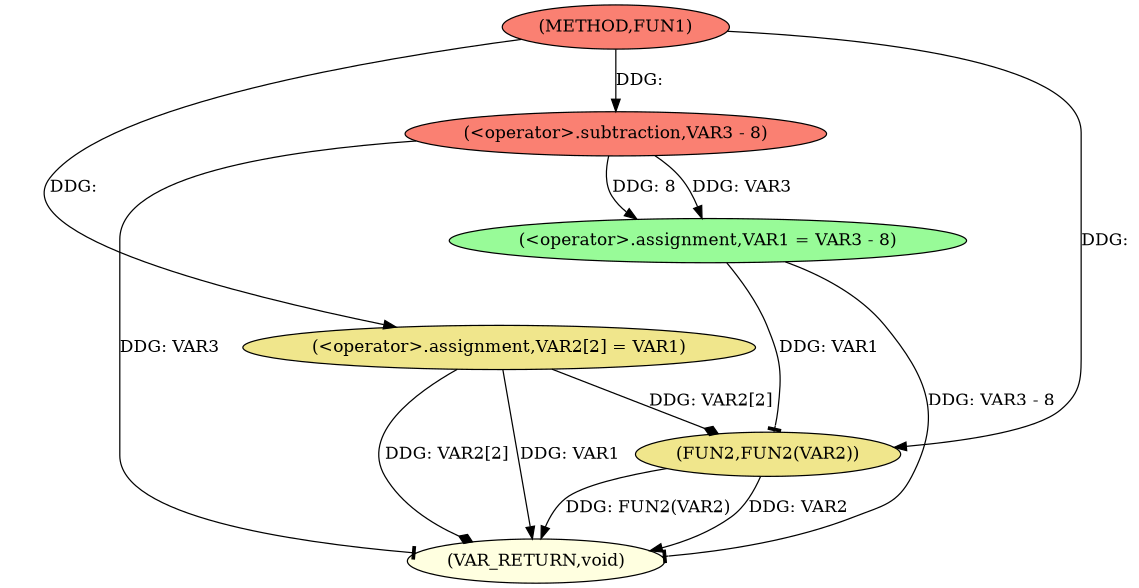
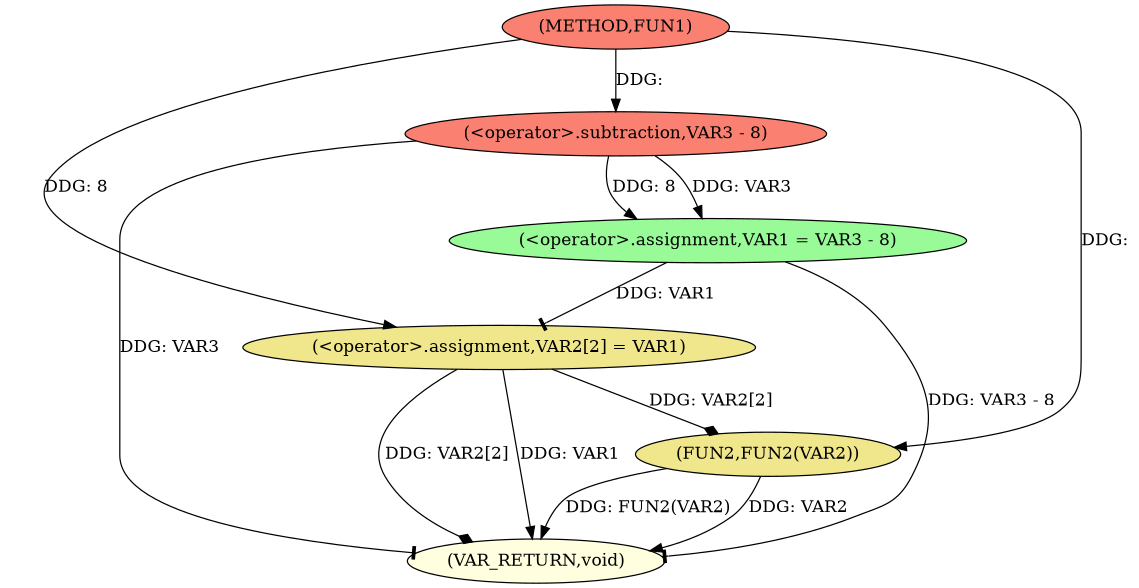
  digraph {
    node [fillcolor=salmon style=filled]
    edge [arrowhead=normal]
    n1 [label="(METHOD,FUN1)"]
    n2 [label="(<operator>.subtraction,VAR3 - 8)"]
    n3 [fillcolor=khaki label="(<operator>.assignment,VAR2[2] = VAR1)"]
    n4 [fillcolor=khaki label="(FUN2,FUN2(VAR2))"]
    n5 [fillcolor=palegreen label="(<operator>.assignment,VAR1 = VAR3 - 8)"]
    n6 [fillcolor=lightyellow label="(VAR_RETURN,void)"]
    n1 -> n2 [label="DDG: "]
-   n1 -> n3 [label="DDG: "]
+   n1 -> n3 [label="DDG: 8"]
    n1 -> n4 [label="DDG: "]
    n2 -> n5 [label="DDG: VAR3"]
    n2 -> n5 [label="DDG: 8"]
    n2 -> n6 [arrowhead=tee label="DDG: VAR3"]
    n3 -> n4 [arrowhead=diamond label="DDG: VAR2[2]"]
    n3 -> n6 [label="DDG: VAR1"]
    n3 -> n6 [arrowhead=diamond label="DDG: VAR2[2]"]
    n4 -> n6 [label="DDG: FUN2(VAR2)"]
    n4 -> n6 [label="DDG: VAR2"]
-   n5 -> n4 [arrowhead=tee label="DDG: VAR1"]
+   n5 -> n3 [arrowhead=tee label="DDG: VAR1"]
    n5 -> n6 [arrowhead=tee label="DDG: VAR3 - 8"]
  }
